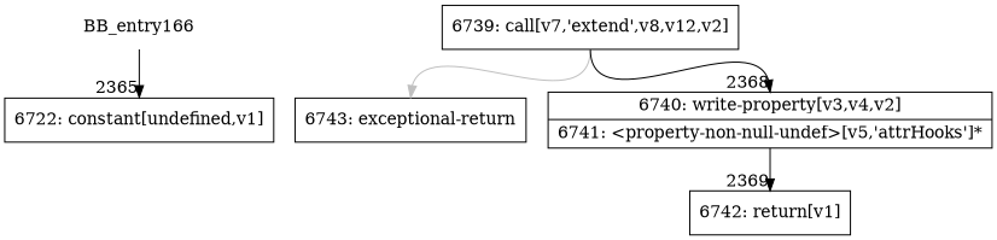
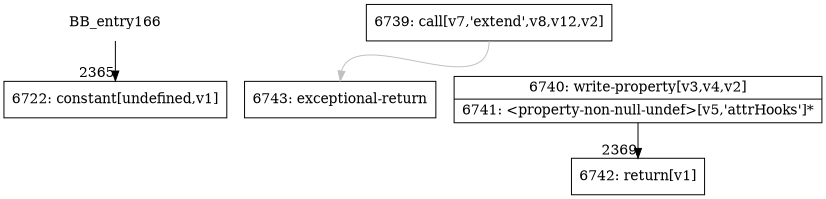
  digraph {
    fontname="DejaVu Serif"
    rankdir=TD
    node [fontname="DejaVu Serif" shape=record]
    edge [fontname="DejaVu Serif" headport=n tailport=s]
    n1 [label=BB_entry166 shape=none]
    n2 [label="{6722: constant[undefined,v1]}"]
    n3 [label="{6739: call[v7,'extend',v8,v12,v2]}"]
    n4 [label="{6743: exceptional-return}"]
    n5 [label="{6740: write-property[v3,v4,v2]|6741: \<property-non-null-undef\>[v5,'attrHooks']*}"]
    n6 [label="{6742: return[v1]}"]
    n1 -> n2 [headlabel="    2365"]
    n3 -> n4 [color=gray]
-   n3 -> n5 [headlabel="      2368"]
    n5 -> n6 [headlabel="      2369"]
  }
